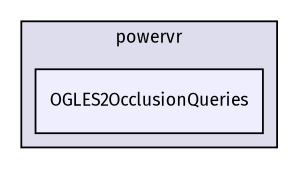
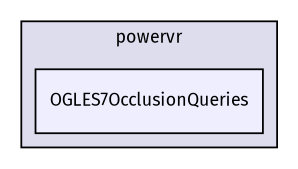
  digraph {
    compound=true
    rankdir=LR
    fontname="Fira Sans"
-   n1 [fillcolor="#eeeeff" fontname="Fira Sans" fontsize=10 label=OGLES2OcclusionQueries pencolor=black shape=box style=filled]
+   n1 [fillcolor="#eeeeff" fontname="Fira Sans" fontsize=10 label=OGLES7OcclusionQueries pencolor=black shape=box style=filled]
    subgraph cluster_1 {
      bgcolor="#ddddee"
      fontsize=10
      label=powervr
      pencolor=black
      n1
    }
  }
